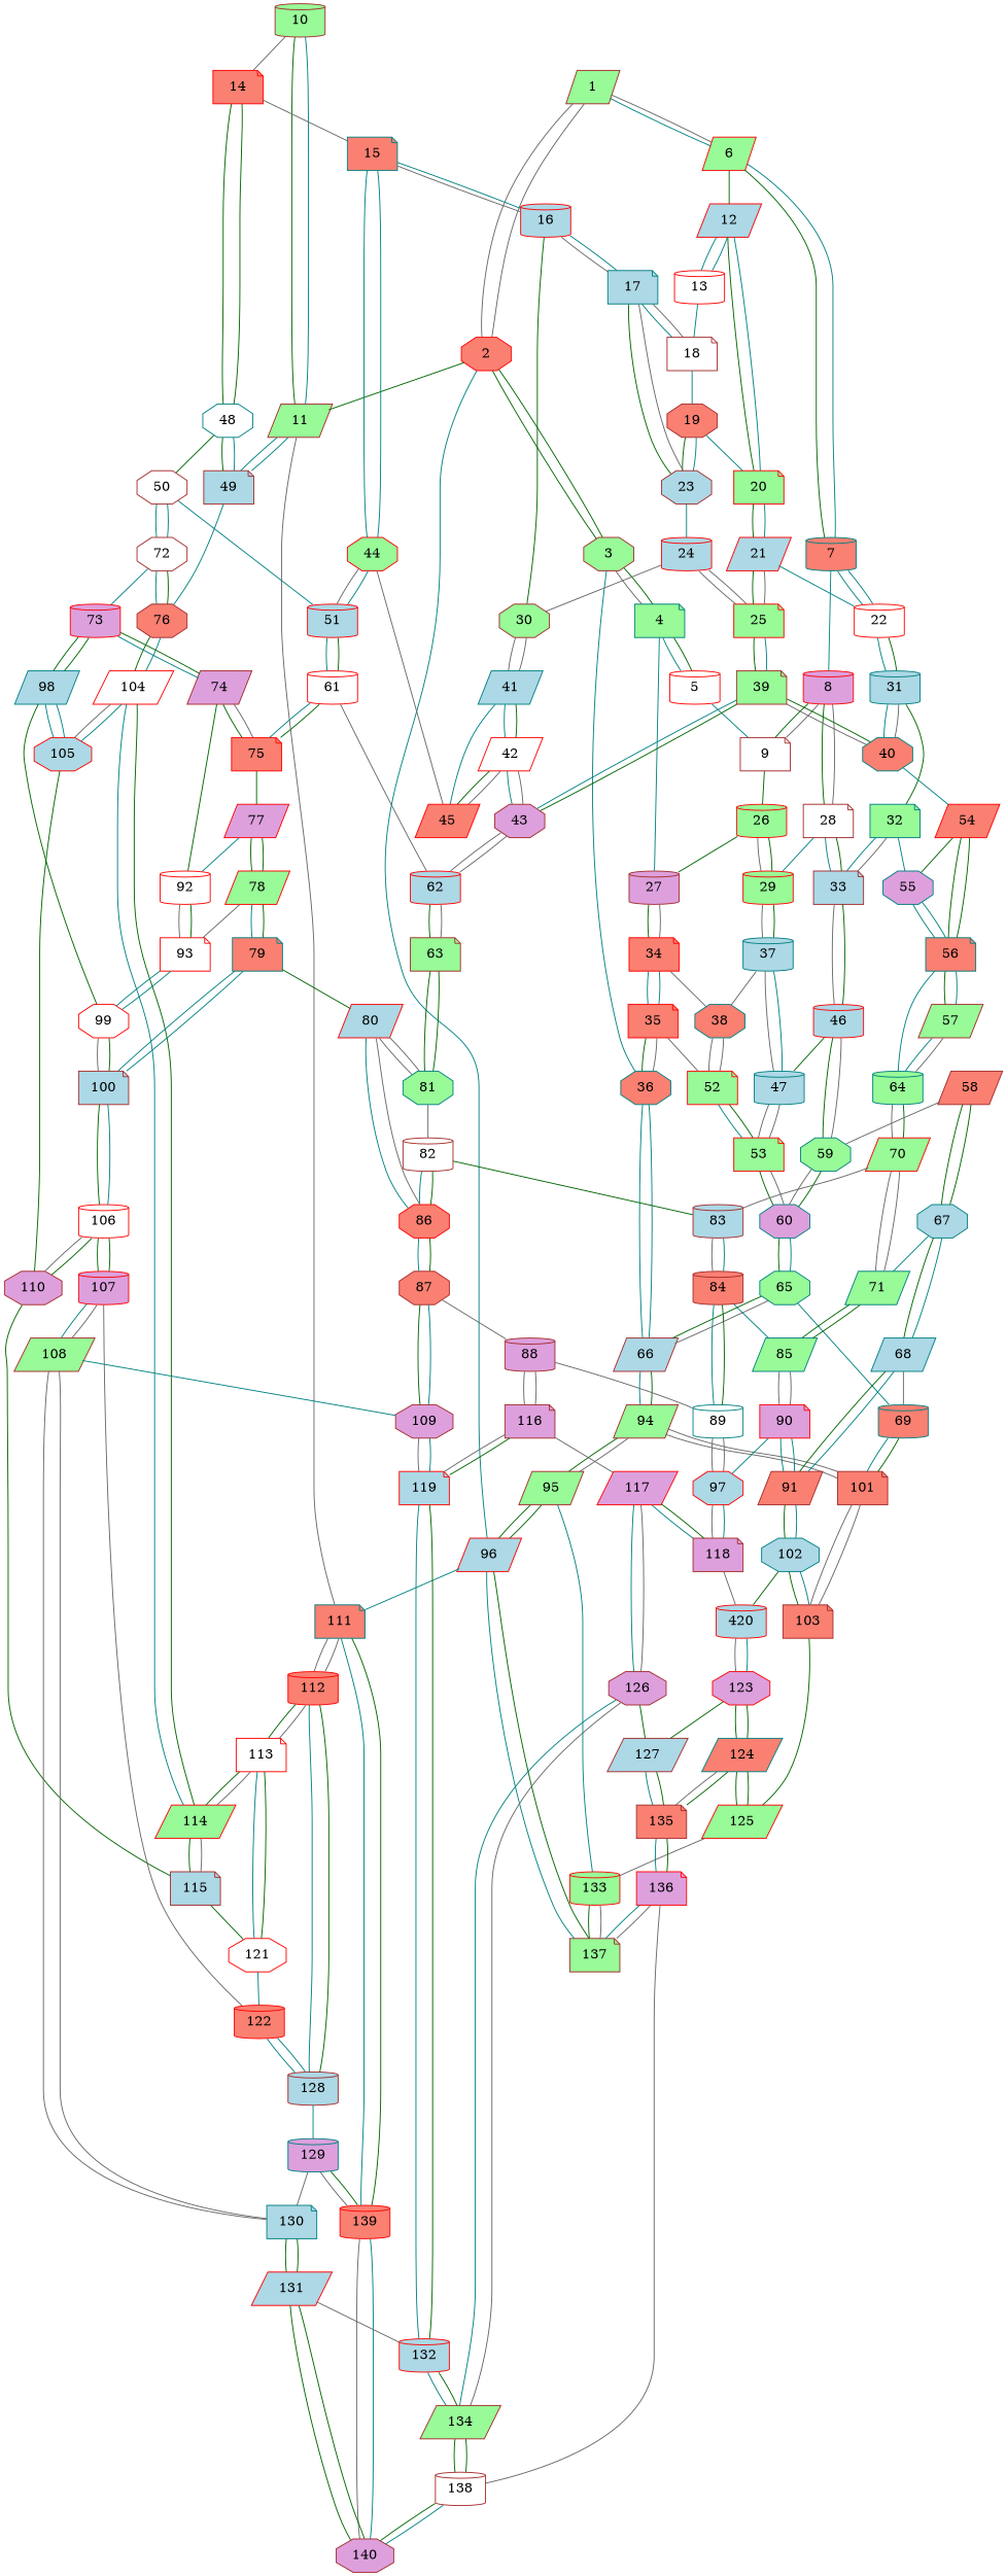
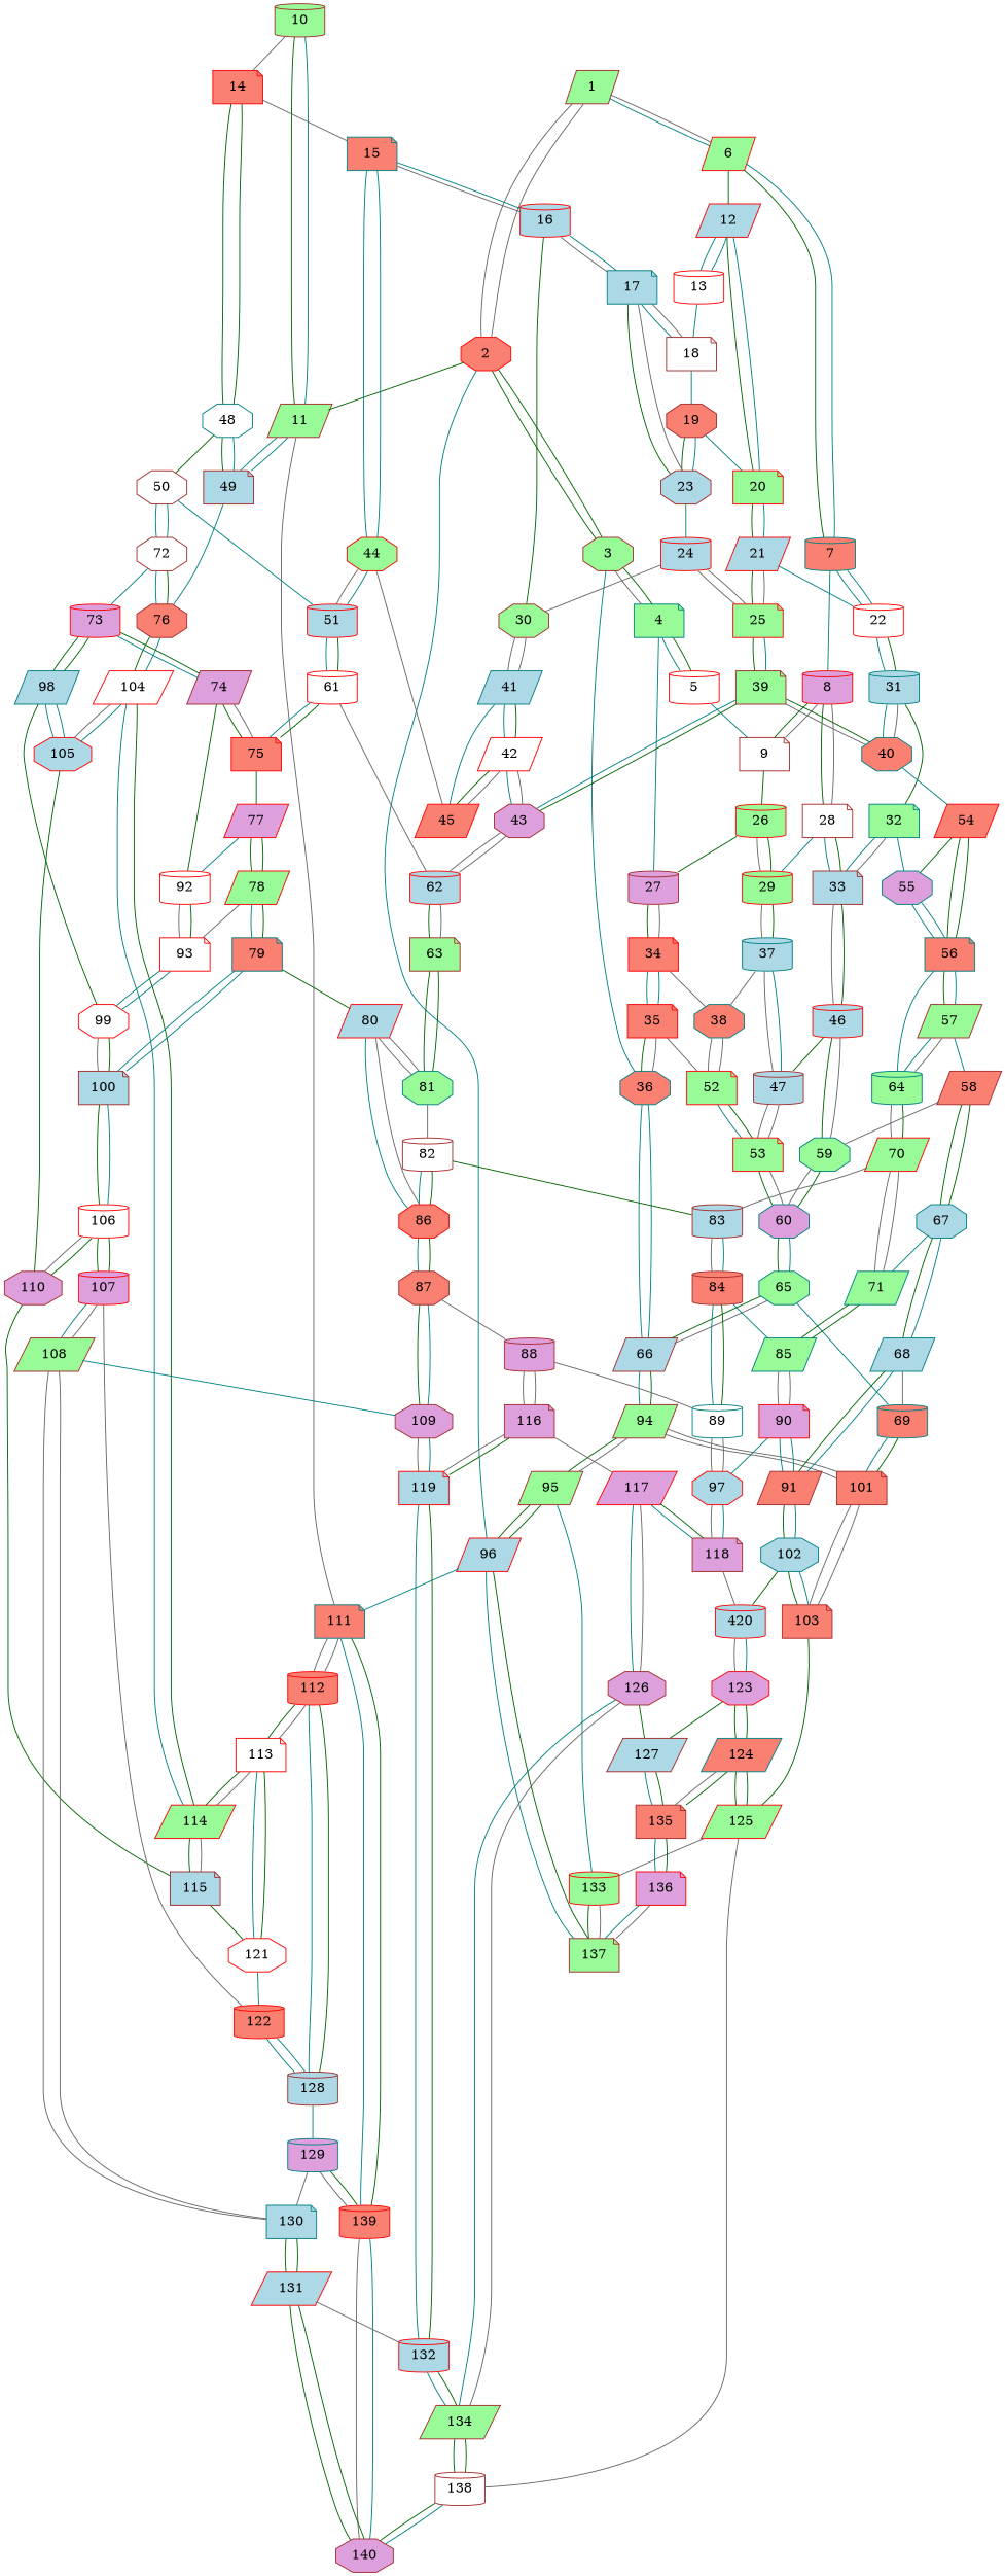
  graph {
    node [color=red fillcolor=palegreen shape=cylinder style=filled]
    edge [color=darkgreen]
    1 [color=brown shape=parallelogram]
    2 [fillcolor=salmon shape=octagon]
    6 [shape=parallelogram]
    3 [color=brown shape=octagon]
    11 [color=brown shape=parallelogram]
    96 [fillcolor=lightblue shape=parallelogram]
    7 [color=teal fillcolor=salmon]
    12 [fillcolor=lightblue shape=parallelogram]
    4 [color=teal shape=note]
    36 [color=teal fillcolor=salmon shape=octagon]
    49 [color=brown fillcolor=lightblue shape=note]
    111 [color=teal fillcolor=salmon shape=note]
    137 [color=brown shape=note]
    5 [fillcolor=white]
    27 [color=brown fillcolor=plum]
    66 [color=brown fillcolor=lightblue shape=parallelogram]
    9 [color=brown fillcolor=white shape=note]
    34 [fillcolor=salmon shape=note]
    26
    8 [fillcolor=plum]
    22 [fillcolor=white]
    13 [fillcolor=white]
    20 [shape=note]
    28 [color=brown fillcolor=white shape=note]
    31 [color=teal fillcolor=lightblue]
    29
    33 [color=brown fillcolor=lightblue shape=note]
    10 [color=brown]
    14 [fillcolor=salmon shape=note]
    15 [color=teal fillcolor=salmon shape=note]
    48 [color=teal fillcolor=white shape=octagon]
    76 [color=brown fillcolor=salmon shape=octagon]
    112 [fillcolor=salmon]
    139 [fillcolor=salmon]
    18 [color=brown fillcolor=white shape=note]
    21 [fillcolor=lightblue shape=parallelogram]
    19 [color=brown fillcolor=salmon shape=octagon]
    16 [fillcolor=lightblue]
    44 [shape=octagon]
    50 [color=brown fillcolor=white shape=octagon]
    17 [color=teal fillcolor=lightblue shape=note]
    30 [color=brown shape=octagon]
    45 [fillcolor=salmon shape=parallelogram]
    51 [fillcolor=lightblue]
    23 [color=brown fillcolor=lightblue shape=octagon]
    41 [color=teal fillcolor=lightblue shape=parallelogram]
    24 [fillcolor=lightblue]
    25 [shape=note]
    39 [color=brown shape=note]
    32 [color=teal shape=note]
    40 [color=teal fillcolor=salmon shape=octagon]
    43 [color=brown fillcolor=plum shape=octagon]
    37 [color=teal fillcolor=lightblue]
    35 [fillcolor=salmon shape=note]
    38 [color=teal fillcolor=salmon shape=octagon]
    46 [fillcolor=lightblue]
-   47 [color=teal fillcolor=lightblue]
+   47 [color=brown fillcolor=lightblue]
    42 [fillcolor=white shape=parallelogram]
    55 [color=teal fillcolor=plum shape=octagon]
    54 [fillcolor=salmon shape=parallelogram]
    56 [color=teal fillcolor=salmon shape=note]
    59 [color=teal shape=octagon]
    52 [shape=note]
    53 [shape=note]
    94 [color=brown shape=parallelogram]
    62 [fillcolor=lightblue]
    63 [color=brown shape=note]
    61 [fillcolor=white]
    60 [color=teal fillcolor=plum shape=octagon]
    72 [color=brown fillcolor=white shape=octagon]
    104 [fillcolor=white shape=parallelogram]
    73 [fillcolor=plum]
    75 [fillcolor=salmon shape=note]
    65 [color=teal shape=octagon]
    57 [color=brown shape=parallelogram]
    64 [color=teal]
    58 [color=brown fillcolor=salmon shape=parallelogram]
    67 [color=teal fillcolor=lightblue shape=octagon]
    70 [shape=parallelogram]
    68 [color=teal fillcolor=lightblue shape=parallelogram]
    71 [color=teal shape=parallelogram]
    69 [color=teal fillcolor=salmon]
    77 [fillcolor=plum shape=parallelogram]
    81 [color=teal shape=octagon]
    82 [color=brown fillcolor=white]
    83 [color=brown fillcolor=lightblue]
    101 [color=brown fillcolor=salmon shape=note]
    95 [color=brown shape=parallelogram]
    91 [color=brown fillcolor=salmon shape=parallelogram]
    85 [color=teal shape=parallelogram]
    102 [color=teal fillcolor=lightblue shape=octagon]
    103 [color=brown fillcolor=salmon shape=note]
    84 [color=brown fillcolor=salmon]
    90 [fillcolor=plum shape=note]
    74 [color=brown fillcolor=plum shape=parallelogram]
    98 [color=teal fillcolor=lightblue shape=parallelogram]
    92 [fillcolor=white]
    99 [fillcolor=white shape=octagon]
    105 [fillcolor=lightblue shape=octagon]
    93 [fillcolor=white shape=note]
    78 [shape=parallelogram]
    114 [shape=parallelogram]
    79 [color=teal fillcolor=salmon shape=note]
    80 [fillcolor=lightblue shape=parallelogram]
    100 [color=brown fillcolor=lightblue shape=note]
    86 [fillcolor=salmon shape=octagon]
    106 [fillcolor=white]
    87 [color=brown fillcolor=salmon shape=octagon]
    89 [color=teal fillcolor=white]
    97 [fillcolor=lightblue shape=octagon]
    88 [color=brown fillcolor=plum]
    109 [color=brown fillcolor=plum shape=octagon]
    116 [color=brown fillcolor=plum shape=note]
    119 [fillcolor=lightblue shape=note]
    117 [fillcolor=plum shape=parallelogram]
    118 [color=brown fillcolor=plum shape=note]
    n117 [fillcolor=lightblue label=420]
    133
    110 [color=brown fillcolor=plum shape=octagon]
    107 [fillcolor=plum]
    125 [shape=parallelogram]
    123 [fillcolor=plum shape=octagon]
    115 [color=brown fillcolor=lightblue shape=note]
    108 [color=brown shape=parallelogram]
    122 [fillcolor=salmon]
    130 [color=teal fillcolor=lightblue shape=note]
    128 [color=brown fillcolor=lightblue]
    131 [fillcolor=lightblue shape=parallelogram]
    132 [fillcolor=lightblue]
    121 [fillcolor=white shape=octagon]
    113 [fillcolor=white shape=note]
    140 [color=brown fillcolor=plum shape=octagon]
    129 [color=teal fillcolor=plum]
    126 [color=brown fillcolor=plum shape=octagon]
    127 [color=brown fillcolor=lightblue shape=parallelogram]
    134 [color=brown shape=parallelogram]
    124 [color=teal fillcolor=salmon shape=parallelogram]
    135 [color=brown fillcolor=salmon shape=note]
    136 [fillcolor=plum shape=note]
    138 [color=brown fillcolor=white]
    1 -- 2 [color=gray40]
    1 -- 2 [color=gray40]
    1 -- 6 [color=teal]
    1 -- 6 [color=gray40]
    2 -- 3
    2 -- 3
    2 -- 11
    2 -- 96 [color=teal]
    6 -- 7
    6 -- 7 [color=teal]
    6 -- 12
    3 -- 4 [color=gray40]
    3 -- 4
    3 -- 36 [color=teal]
    11 -- 49 [color=teal]
    11 -- 49 [color=teal]
    11 -- 111 [color=gray40]
    96 -- 111 [color=teal]
    96 -- 137 [color=teal]
    96 -- 137
    7 -- 8 [color=teal]
    7 -- 22 [color=teal]
    7 -- 22 [color=teal]
    12 -- 13 [color=teal]
    12 -- 13 [color=teal]
    12 -- 20
    12 -- 20 [color=teal]
    4 -- 5 [color=teal]
    4 -- 5
    4 -- 27 [color=teal]
    36 -- 66 [color=teal]
    36 -- 66 [color=teal]
    49 -- 76 [color=teal]
    111 -- 112 [color=gray40]
    111 -- 112 [color=gray40]
    111 -- 139 [color=teal]
    111 -- 139
    5 -- 9 [color=teal]
    27 -- 34
    27 -- 34 [color=gray40]
    66 -- 94 [color=teal]
    66 -- 94
    9 -- 26
    34 -- 35 [color=teal]
    34 -- 35 [color=teal]
    34 -- 38 [color=gray40]
    26 -- 27
    26 -- 29 [color=gray40]
    26 -- 29
    8 -- 9
    8 -- 9 [color=gray40]
    8 -- 28
    8 -- 28 [color=gray40]
    22 -- 31 [color=teal]
    22 -- 31
    13 -- 18 [color=teal]
    20 -- 21
    20 -- 21 [color=teal]
    28 -- 29 [color=teal]
    28 -- 33 [color=teal]
    28 -- 33
    31 -- 32
    31 -- 40 [color=teal]
    31 -- 40 [color=gray40]
    29 -- 37 [color=gray40]
    29 -- 37
    33 -- 46 [color=gray40]
    33 -- 46
    10 -- 11
    10 -- 11 [color=teal]
    10 -- 14 [color=gray40]
    14 -- 15 [color=gray40]
    14 -- 48
    14 -- 48
    15 -- 16 [color=gray40]
    15 -- 16 [color=teal]
    15 -- 44 [color=teal]
    15 -- 44 [color=teal]
    48 -- 49
    48 -- 49 [color=teal]
    48 -- 50
    76 -- 104
    76 -- 104 [color=teal]
    112 -- 128 [color=teal]
    112 -- 128
    112 -- 113
    112 -- 113 [color=gray40]
    139 -- 140 [color=gray40]
    139 -- 140 [color=teal]
    18 -- 19 [color=teal]
    21 -- 22 [color=teal]
    21 -- 25
    21 -- 25 [color=gray40]
    19 -- 20 [color=teal]
    19 -- 23
    19 -- 23 [color=teal]
    16 -- 17 [color=gray40]
    16 -- 17 [color=teal]
    16 -- 30
    44 -- 45 [color=gray40]
    44 -- 51 [color=gray40]
    44 -- 51 [color=teal]
    50 -- 51 [color=teal]
    50 -- 72 [color=teal]
    50 -- 72 [color=teal]
    17 -- 18 [color=teal]
    17 -- 18 [color=gray40]
    17 -- 23
    17 -- 23 [color=gray40]
    30 -- 41 [color=gray40]
    30 -- 41 [color=gray40]
    51 -- 61 [color=teal]
    51 -- 61
    23 -- 24 [color=teal]
    41 -- 45 [color=teal]
    41 -- 42 [color=teal]
    41 -- 42
    24 -- 30 [color=gray40]
    24 -- 25 [color=gray40]
    24 -- 25 [color=gray40]
    25 -- 39
    25 -- 39 [color=teal]
    39 -- 40 [color=gray40]
    39 -- 40
    39 -- 43 [color=teal]
    39 -- 43
    32 -- 33 [color=teal]
    32 -- 33 [color=gray40]
    32 -- 55 [color=teal]
    40 -- 54 [color=teal]
    43 -- 62 [color=gray40]
    43 -- 62 [color=gray40]
    37 -- 38 [color=gray40]
    37 -- 47 [color=gray40]
    37 -- 47 [color=teal]
    35 -- 36
    35 -- 36 [color=gray40]
    35 -- 52 [color=gray40]
    38 -- 52 [color=gray40]
    38 -- 52 [color=gray40]
    46 -- 47
    46 -- 59
    46 -- 59 [color=gray40]
    47 -- 53 [color=gray40]
    47 -- 53 [color=gray40]
    42 -- 45
    42 -- 45 [color=gray40]
    42 -- 43 [color=teal]
    42 -- 43 [color=gray40]
    55 -- 56 [color=teal]
    55 -- 56 [color=teal]
    54 -- 55
    54 -- 56
    54 -- 56
    56 -- 57
    56 -- 57 [color=teal]
    56 -- 64 [color=teal]
    59 -- 60 [color=gray40]
    59 -- 60
    52 -- 53 [color=teal]
    52 -- 53
    53 -- 60
    53 -- 60 [color=gray40]
    94 -- 101 [color=gray40]
    94 -- 101 [color=gray40]
    94 -- 95
    94 -- 95 [color=gray40]
    62 -- 63
    62 -- 63 [color=gray40]
    63 -- 81
    63 -- 81
    61 -- 62 [color=gray40]
    61 -- 75 [color=teal]
    61 -- 75
    60 -- 65
    60 -- 65 [color=teal]
    72 -- 76 [color=teal]
    72 -- 76
    72 -- 73 [color=teal]
    104 -- 105 [color=gray40]
    104 -- 105 [color=teal]
    104 -- 114 [color=teal]
    104 -- 114
    73 -- 74 [color=teal]
    73 -- 74
    73 -- 98
    73 -- 98
    75 -- 77
    65 -- 66
    65 -- 66 [color=gray40]
    65 -- 69 [color=teal]
    57 -- 64 [color=teal]
    57 -- 64 [color=gray40]
+   57 -- 58 [color=teal]
    64 -- 70 [color=gray40]
    64 -- 70
    58 -- 59 [color=gray40]
    58 -- 67
    58 -- 67
    67 -- 68
    67 -- 68 [color=teal]
    67 -- 71 [color=teal]
    70 -- 71 [color=gray40]
    70 -- 71 [color=gray40]
    70 -- 83 [color=gray40]
    68 -- 69 [color=gray40]
    68 -- 91
    68 -- 91 [color=teal]
    71 -- 85
    71 -- 85
    69 -- 101 [color=teal]
    69 -- 101
    77 -- 92 [color=teal]
    77 -- 78
    77 -- 78
    81 -- 82 [color=gray40]
    82 -- 83
    82 -- 86 [color=teal]
    82 -- 86
    83 -- 84 [color=gray40]
    83 -- 84 [color=teal]
    101 -- 103 [color=gray40]
    101 -- 103 [color=gray40]
    95 -- 96
    95 -- 96
    95 -- 133 [color=teal]
    91 -- 102
    91 -- 102 [color=teal]
    85 -- 90 [color=gray40]
    85 -- 90 [color=gray40]
    102 -- 103
    102 -- 103 [color=teal]
    102 -- n117
    103 -- 125
    84 -- 85 [color=teal]
    84 -- 89 [color=teal]
    84 -- 89
    90 -- 91 [color=teal]
    90 -- 91 [color=teal]
    90 -- 97 [color=teal]
    74 -- 75
    74 -- 75 [color=gray40]
    74 -- 92
    98 -- 99
    98 -- 105 [color=teal]
    98 -- 105 [color=teal]
    92 -- 93 [color=gray40]
    92 -- 93
    99 -- 100 [color=gray40]
    99 -- 100
    105 -- 110
    93 -- 99 [color=teal]
    93 -- 99 [color=teal]
    78 -- 93 [color=gray40]
    78 -- 79 [color=teal]
    78 -- 79
    114 -- 115
    114 -- 115 [color=gray40]
    79 -- 80
    79 -- 100 [color=teal]
    79 -- 100 [color=teal]
    80 -- 81 [color=gray40]
    80 -- 81 [color=gray40]
    80 -- 86 [color=teal]
    80 -- 86 [color=gray40]
    100 -- 106
    100 -- 106 [color=teal]
    86 -- 87 [color=teal]
    86 -- 87
    106 -- 110 [color=gray40]
    106 -- 110
    106 -- 107
    106 -- 107
    87 -- 88 [color=gray40]
    87 -- 109
    87 -- 109 [color=teal]
    89 -- 97 [color=gray40]
    89 -- 97 [color=gray40]
    97 -- 118 [color=gray40]
    97 -- 118 [color=teal]
    88 -- 89 [color=gray40]
    88 -- 116 [color=gray40]
    88 -- 116 [color=gray40]
    109 -- 119 [color=gray40]
    109 -- 119 [color=teal]
    116 -- 119 [color=gray40]
    116 -- 119
    116 -- 117 [color=gray40]
    119 -- 132 [color=teal]
    119 -- 132
    117 -- 118 [color=teal]
    117 -- 118
    117 -- 126 [color=teal]
    117 -- 126 [color=gray40]
    118 -- n117 [color=gray40]
    n117 -- 123 [color=gray40]
    n117 -- 123 [color=teal]
    133 -- 137
    133 -- 137 [color=gray40]
    110 -- 115
    107 -- 108 [color=teal]
    107 -- 108 [color=gray40]
    107 -- 122 [color=gray40]
    125 -- 133 [color=gray40]
    123 -- 127
    123 -- 124
    123 -- 124
    115 -- 121
    108 -- 109 [color=teal]
    108 -- 130 [color=gray40]
    108 -- 130 [color=gray40]
    122 -- 128 [color=teal]
    122 -- 128 [color=teal]
    130 -- 131
    130 -- 131
    128 -- 129 [color=teal]
    131 -- 132 [color=gray40]
    131 -- 140
    131 -- 140
    132 -- 134 [color=teal]
    132 -- 134
    121 -- 122 [color=teal]
    113 -- 114
    113 -- 114 [color=gray40]
    113 -- 121 [color=teal]
    113 -- 121
    129 -- 139 [color=gray40]
    129 -- 139
    129 -- 130 [color=gray40]
    126 -- 127
    126 -- 134 [color=teal]
    126 -- 134 [color=gray40]
    127 -- 135 [color=teal]
    127 -- 135
    134 -- 138
    134 -- 138
    124 -- 125
    124 -- 125
    124 -- 135 [color=gray40]
    124 -- 135
    135 -- 136 [color=teal]
    135 -- 136
    136 -- 137 [color=teal]
    136 -- 137 [color=gray40]
-   136 -- 138 [color=gray40]
+   125 -- 138 [color=gray40]
    138 -- 140
    138 -- 140 [color=teal]
  }
